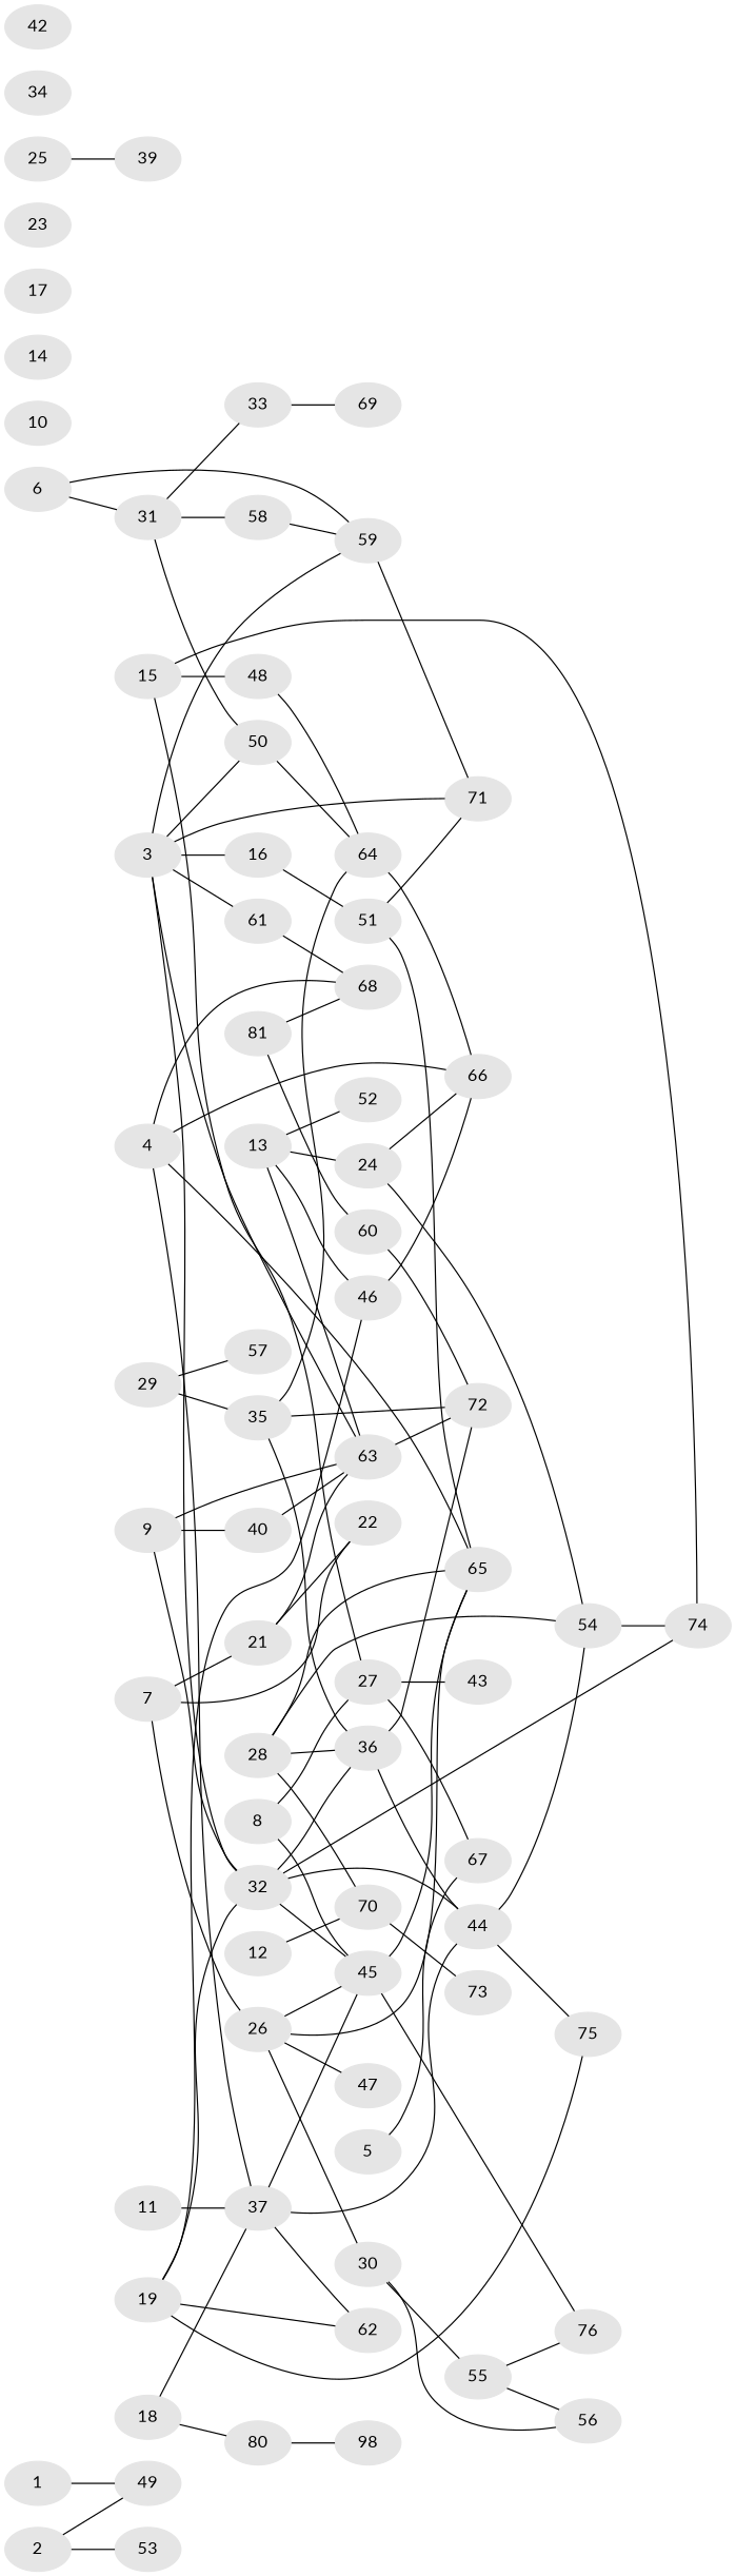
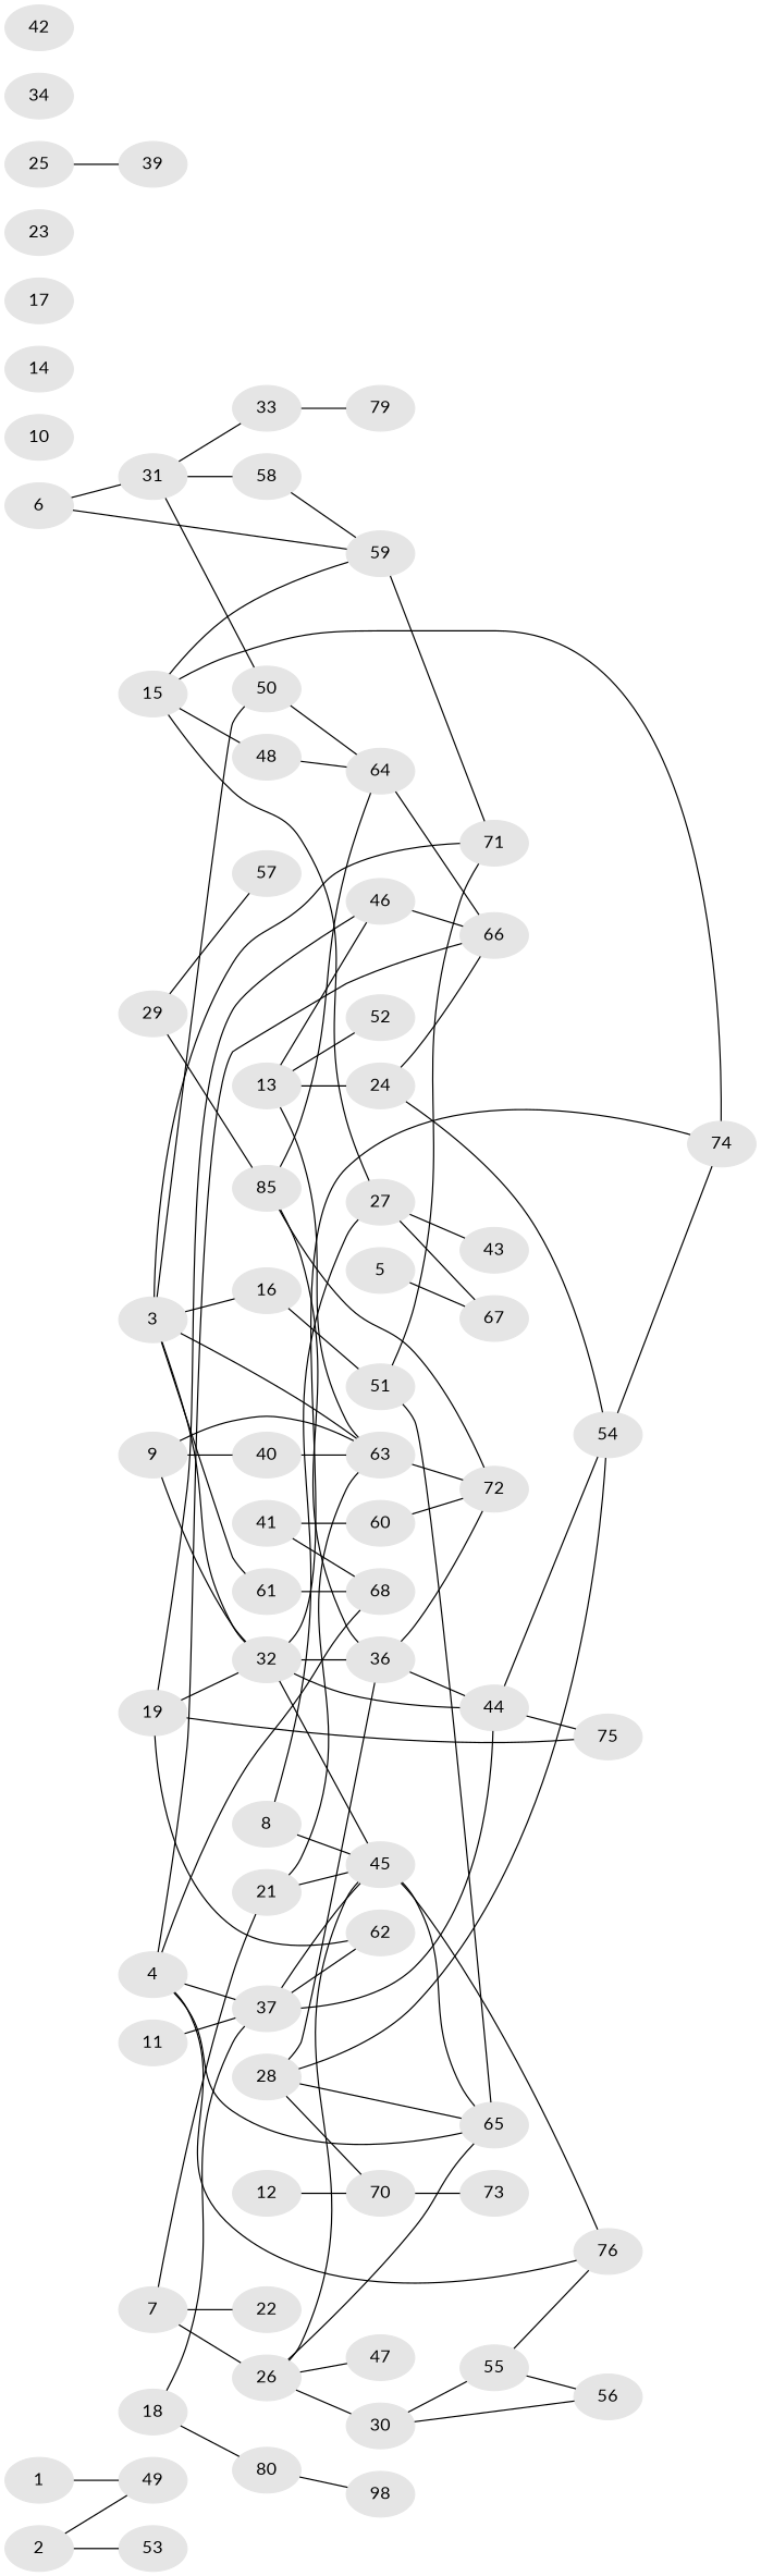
  graph {
    fontname=Lato
    rankdir=LR
    node [color=gray90 fontname=Lato style=filled]
    edge [fontname=Lato]
    1
    49
    2
    53
    3
    16
    32
    50
    59
    61
    63
    71
    51
    45
    74
    36
    44
    64
    68
    72
    4
    37
    65
    66
    76
    62
    5
    67
    6
    31
    33
    58
    7
    21
    22
    26
    30
    47
    8
    27
    43
    9
    40
    10
    11
    12
    70
    73
    13
    24
    46
    52
    54
    14
    15
    48
    17
    18
    n59 [label=80]
    n60 [label=98]
    19
    75
    23
    25
    39
    55
    56
    28
    29
-   35
+   35 [label=85]
    57
-   69
+   69 [label=79]
    34
-   41 [label=81]
+   41
    60
    42
    1 -- 49
    2 -- 49
    2 -- 53
    3 -- 16
    3 -- 32
    3 -- 50
-   3 -- 59
+   15 -- 59
    3 -- 61
    3 -- 63
    3 -- 71
    16 -- 51
    32 -- 45
    32 -- 74
    32 -- 36
    32 -- 44
    50 -- 64
    59 -- 71
    61 -- 68
    63 -- 72
    51 -- 71
    51 -- 65
    45 -- 65
    45 -- 76
    36 -- 44
    36 -- 72
    44 -- 54
    44 -- 75
    64 -- 66
    4 -- 68
    4 -- 37
    4 -- 65
    4 -- 66
+   4 -- 76
    37 -- 45
    37 -- 44
    37 -- 62
    5 -- 67
    6 -- 59
    6 -- 31
    31 -- 50
    31 -- 33
    31 -- 58
    33 -- 69
    58 -- 59
    7 -- 21
    7 -- 22
    7 -- 26
    21 -- 63
-   21 -- 22
+   21 -- 45
    26 -- 45
    26 -- 65
    26 -- 30
    26 -- 47
    30 -- 55
    30 -- 56
    8 -- 45
    8 -- 27
    27 -- 67
    27 -- 43
    9 -- 32
    9 -- 63
    9 -- 40
    40 -- 63
    11 -- 37
    12 -- 70
    70 -- 73
    13 -- 63
    13 -- 24
    13 -- 46
    13 -- 52
    24 -- 66
    24 -- 54
    46 -- 66
    54 -- 74
    15 -- 74
    15 -- 27
    15 -- 48
    48 -- 64
    18 -- 37
    18 -- n59
    n59 -- n60
    19 -- 32
    19 -- 62
    19 -- 46
    19 -- 75
    25 -- 39
    55 -- 76
    55 -- 56
    28 -- 36
    28 -- 65
    28 -- 70
    28 -- 54
    29 -- 35
    29 -- 57
    35 -- 36
    35 -- 64
    35 -- 72
    41 -- 68
    41 -- 60
    60 -- 72
  }
